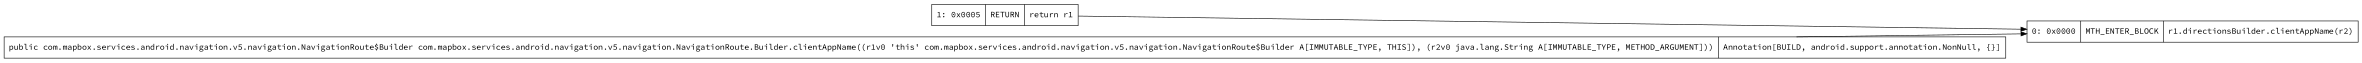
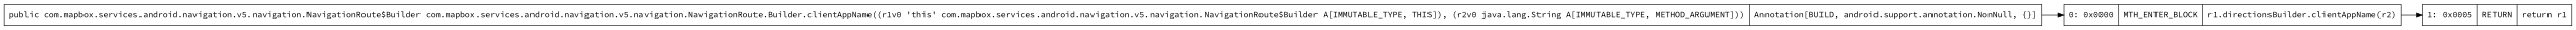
  digraph {
    rankdir=LR
    fontname="Source Code Pro"
    node [shape=record fontname="Source Code Pro"]
    edge [fontname="Source Code Pro"]
    n1 [label="{0\:\ 0x0000|MTH_ENTER_BLOCK\l|r1.directionsBuilder.clientAppName(r2)\l}"]
    n2 [label="{1\:\ 0x0005|RETURN\l|return r1\l}"]
    n3 [label="{public com.mapbox.services.android.navigation.v5.navigation.NavigationRoute$Builder com.mapbox.services.android.navigation.v5.navigation.NavigationRoute.Builder.clientAppName((r1v0 'this' com.mapbox.services.android.navigation.v5.navigation.NavigationRoute$Builder A[IMMUTABLE_TYPE, THIS]), (r2v0 java.lang.String A[IMMUTABLE_TYPE, METHOD_ARGUMENT]))  | Annotation[BUILD, android.support.annotation.NonNull, \{\}]\l}"]
-   n2 -> n1
+   n1 -> n2
    n3 -> n1
  }
